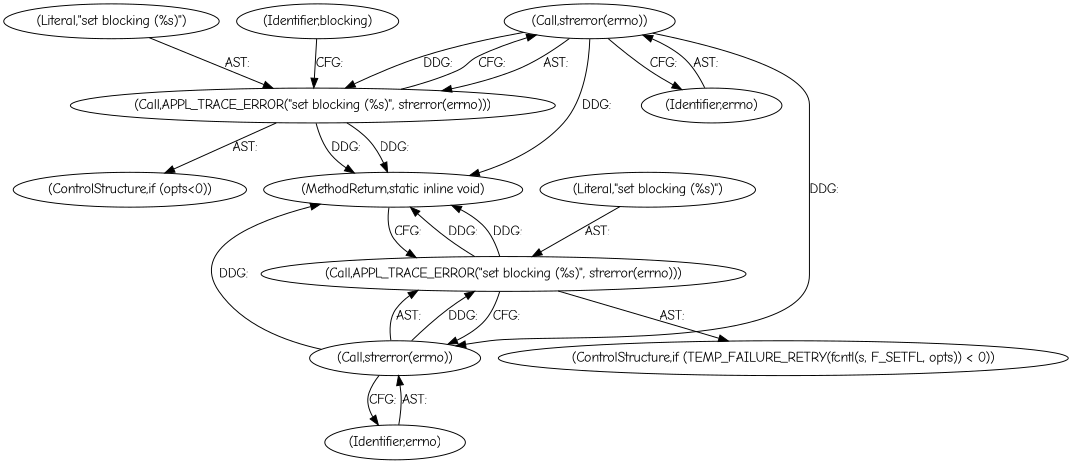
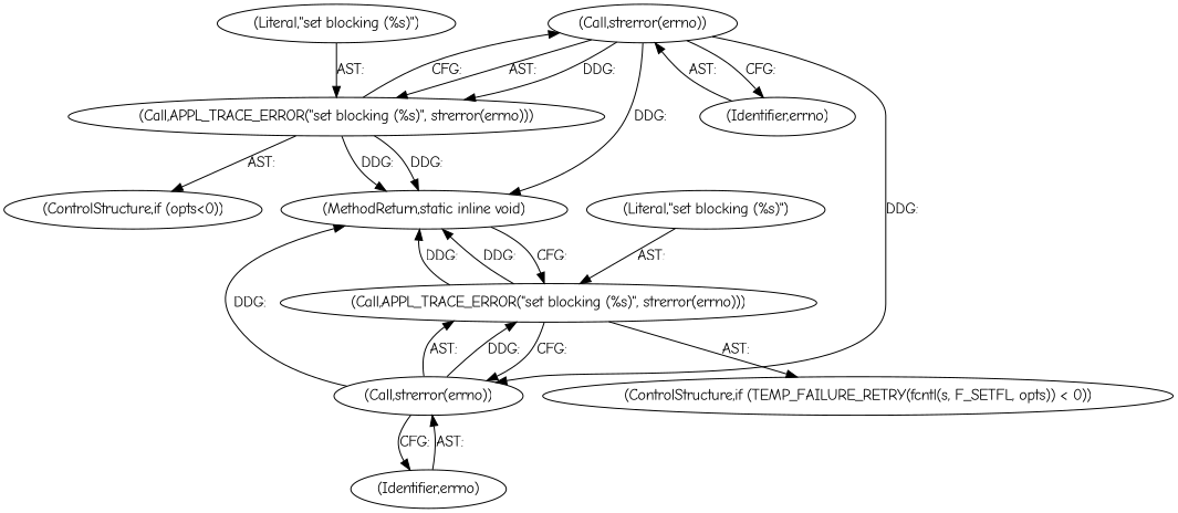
  digraph {
    fontname="Comic Neue"
    node [fontname="Comic Neue"]
    edge [fontname="Comic Neue"]
    n1 [label="(Call,strerror(errno))"]
    n2 [label="(Call,APPL_TRACE_ERROR(\"set blocking (%s)\", strerror(errno)))"]
    n3 [label="(Call,strerror(errno))"]
    n4 [label="(MethodReturn,static inline void)"]
    n5 [label="(Identifier,errno)"]
    n6 [label="(ControlStructure,if (opts<0))"]
    n7 [label="(Call,APPL_TRACE_ERROR(\"set blocking (%s)\", strerror(errno)))"]
    n8 [label="(Identifier,errno)"]
    n9 [label="(ControlStructure,if (TEMP_FAILURE_RETRY(fcntl(s, F_SETFL, opts)) < 0))"]
    n10 [label="(Literal,\"set blocking (%s)\")"]
    n11 [label="(Literal,\"set blocking (%s)\")"]
-   n12 [label="(Identifier,blocking)"]
    n1 -> n2 [label="AST: "]
    n1 -> n2 [label="DDG: "]
    n1 -> n3 [label="DDG: "]
    n1 -> n4 [label="DDG: "]
    n1 -> n5 [label="CFG: "]
    n2 -> n1 [label="CFG: "]
    n2 -> n4 [label="DDG: "]
    n2 -> n4 [label="DDG: "]
    n2 -> n6 [label="AST: "]
    n3 -> n4 [label="DDG: "]
    n3 -> n7 [label="AST: "]
    n3 -> n7 [label="DDG: "]
    n3 -> n8 [label="CFG: "]
    n4 -> n7 [label="CFG: "]
    n5 -> n1 [label="AST: "]
    n7 -> n3 [label="CFG: "]
    n7 -> n4 [label="DDG: "]
    n7 -> n4 [label="DDG: "]
    n7 -> n9 [label="AST: "]
    n8 -> n3 [label="AST: "]
    n10 -> n2 [label="AST: "]
    n11 -> n7 [label="AST: "]
-   n12 -> n2 [label="CFG: "]
  }
